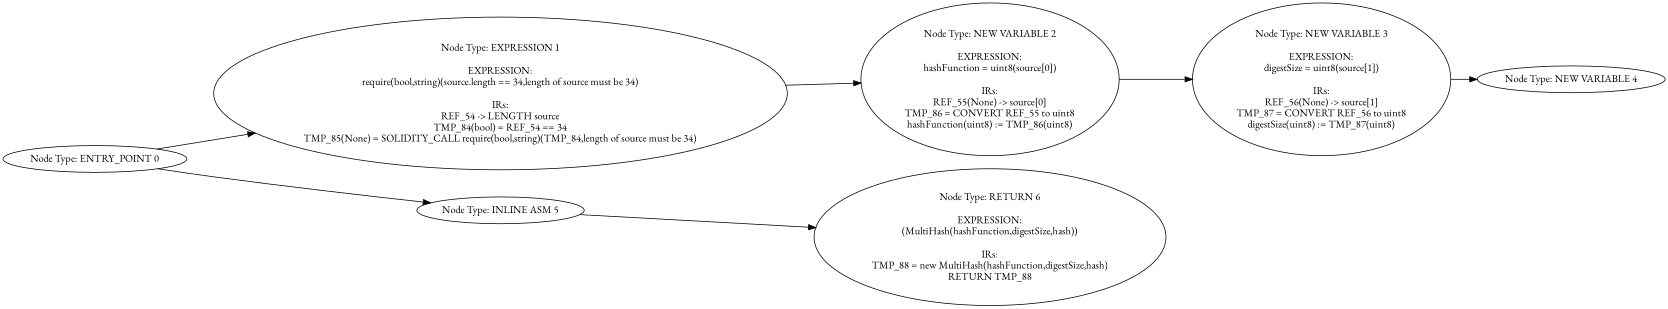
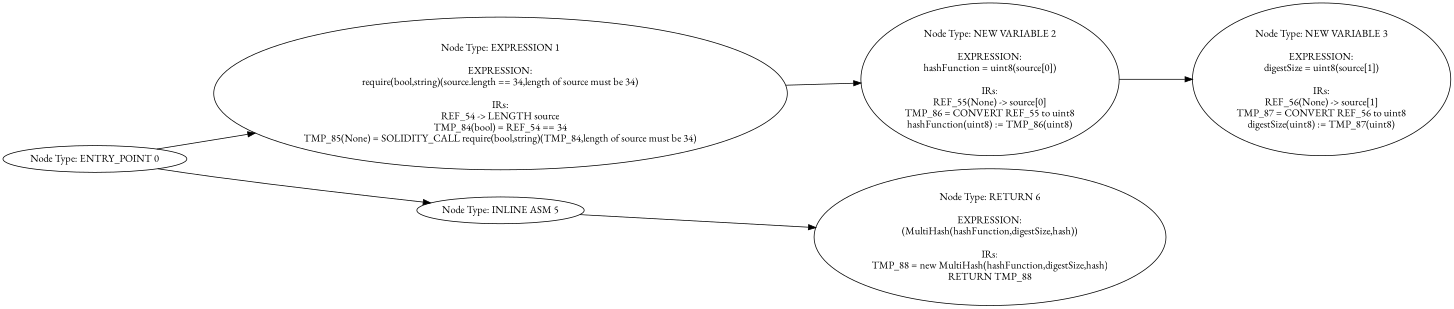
  digraph {
    fontname="EB Garamond"
    rankdir=LR
    node [fontname="EB Garamond"]
    edge [fontname="EB Garamond"]
    n1 [label="Node Type: ENTRY_POINT 0\n"]
    n2 [label="Node Type: EXPRESSION 1\n\nEXPRESSION:\nrequire(bool,string)(source.length == 34,length of source must be 34)\n\nIRs:\nREF_54 -> LENGTH source\nTMP_84(bool) = REF_54 == 34\nTMP_85(None) = SOLIDITY_CALL require(bool,string)(TMP_84,length of source must be 34)"]
    n3 [label="Node Type: INLINE ASM 5\n"]
    n4 [label="Node Type: NEW VARIABLE 2\n\nEXPRESSION:\nhashFunction = uint8(source[0])\n\nIRs:\nREF_55(None) -> source[0]\nTMP_86 = CONVERT REF_55 to uint8\nhashFunction(uint8) := TMP_86(uint8)"]
    n5 [label="Node Type: NEW VARIABLE 3\n\nEXPRESSION:\ndigestSize = uint8(source[1])\n\nIRs:\nREF_56(None) -> source[1]\nTMP_87 = CONVERT REF_56 to uint8\ndigestSize(uint8) := TMP_87(uint8)"]
-   n6 [label="Node Type: NEW VARIABLE 4\n"]
    n7 [label="Node Type: RETURN 6\n\nEXPRESSION:\n(MultiHash(hashFunction,digestSize,hash))\n\nIRs:\nTMP_88 = new MultiHash(hashFunction,digestSize,hash)\nRETURN TMP_88"]
    n1 -> n2
    n1 -> n3
    n2 -> n4
    n3 -> n7
    n4 -> n5
-   n5 -> n6
  }
